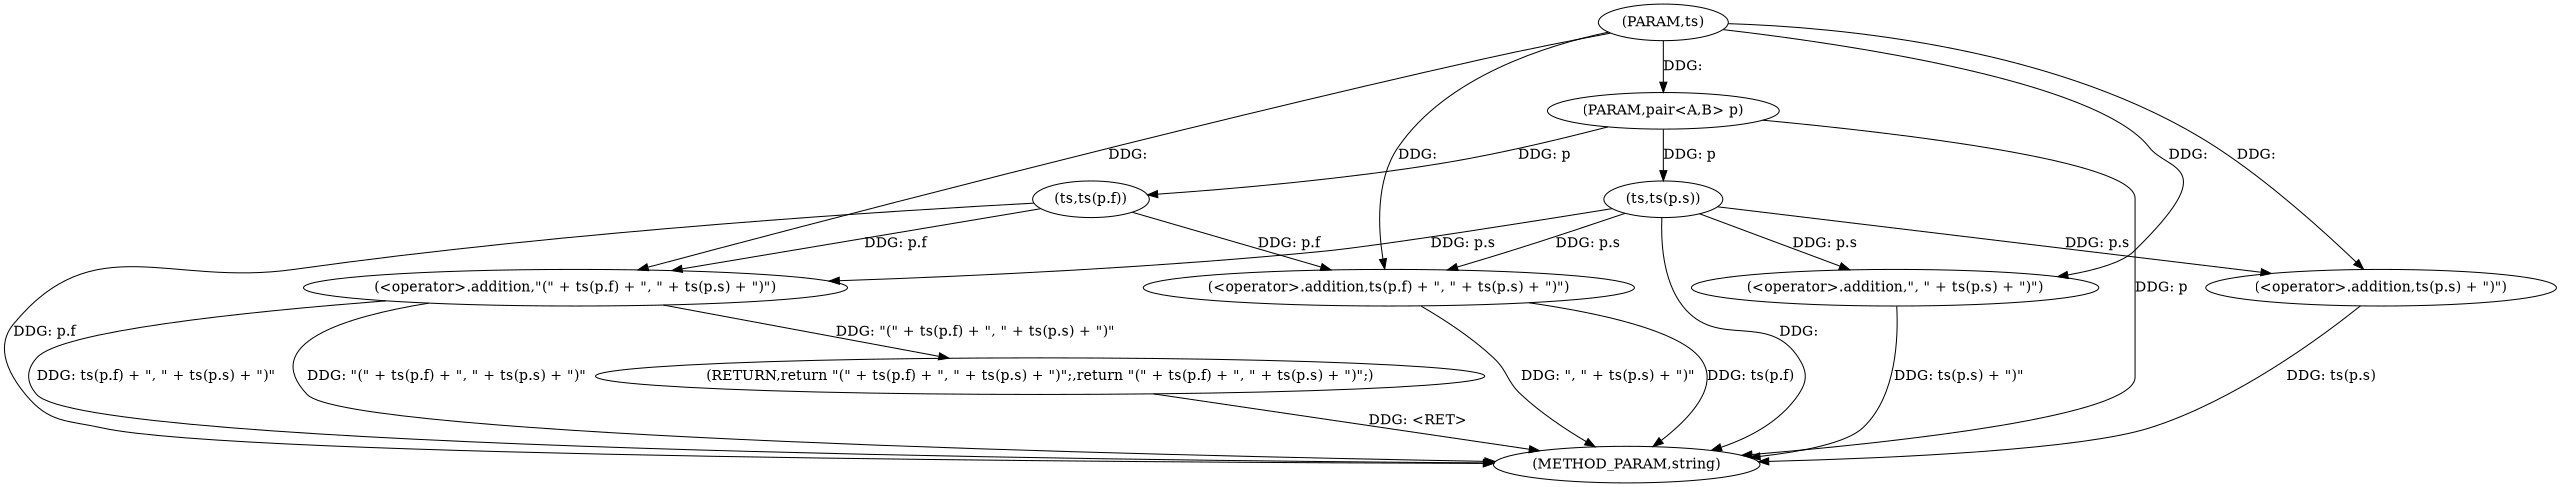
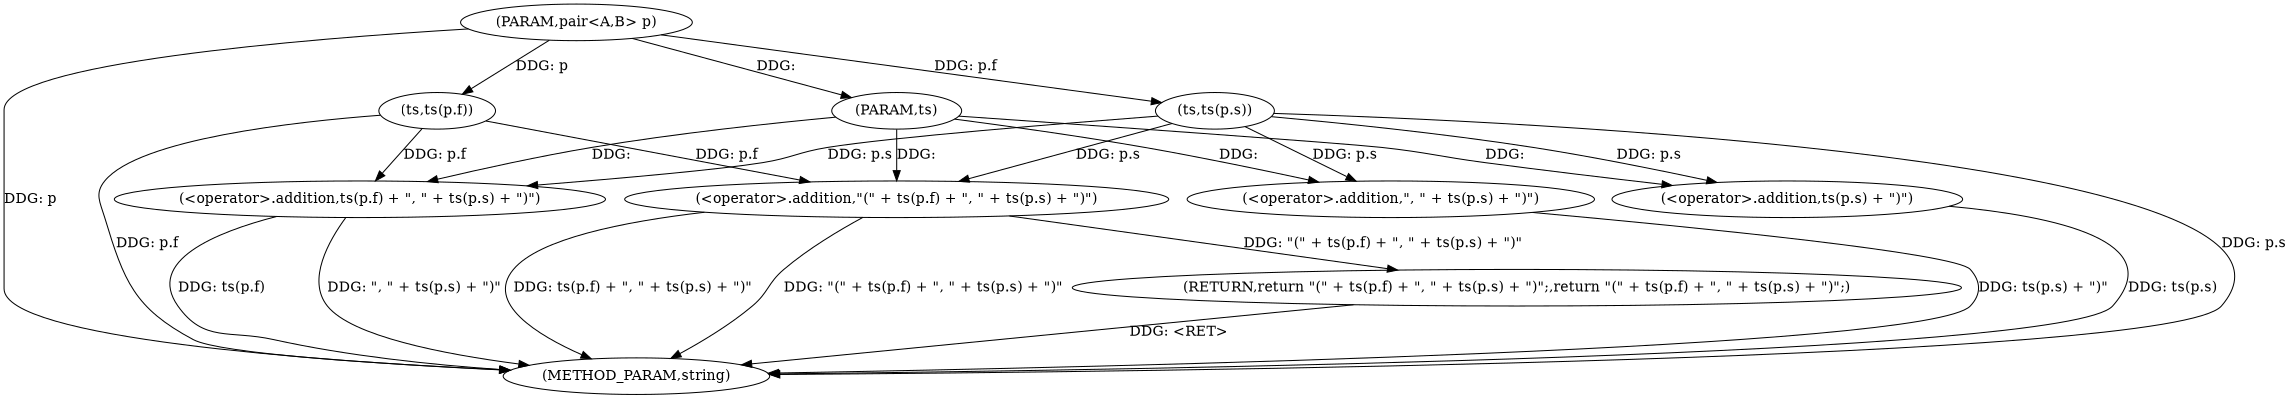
  digraph {
    n1 [label="(PARAM,ts)"]
    n2 [label="(PARAM,pair<A,B> p)"]
    n3 [label="(<operator>.addition,\"(\" + ts(p.f) + \", \" + ts(p.s) + \")\")"]
    n4 [label="(<operator>.addition,ts(p.f) + \", \" + ts(p.s) + \")\")"]
    n5 [label="(<operator>.addition,\", \" + ts(p.s) + \")\")"]
    n6 [label="(<operator>.addition,ts(p.s) + \")\")"]
    n7 [label="(METHOD_PARAM,string)"]
    n8 [label="(ts,ts(p.f))"]
    n9 [label="(ts,ts(p.s))"]
    n10 [label="(RETURN,return \"(\" + ts(p.f) + \", \" + ts(p.s) + \")\";,return \"(\" + ts(p.f) + \", \" + ts(p.s) + \")\";)"]
-   n1 -> n2 [label="DDG: "]
+   n2 -> n1 [label="DDG: "]
    n1 -> n3 [label="DDG: "]
    n1 -> n4 [label="DDG: "]
    n1 -> n5 [label="DDG: "]
    n1 -> n6 [label="DDG: "]
    n2 -> n7 [label="DDG: p"]
    n2 -> n8 [label="DDG: p"]
-   n2 -> n9 [label="DDG: p"]
+   n2 -> n9 [label="DDG: p.f"]
    n3 -> n7 [label="DDG: ts(p.f) + \", \" + ts(p.s) + \")\""]
    n3 -> n7 [label="DDG: \"(\" + ts(p.f) + \", \" + ts(p.s) + \")\""]
    n3 -> n10 [label="DDG: \"(\" + ts(p.f) + \", \" + ts(p.s) + \")\""]
    n4 -> n7 [label="DDG: ts(p.f)"]
    n4 -> n7 [label="DDG: \", \" + ts(p.s) + \")\""]
    n5 -> n7 [label="DDG: ts(p.s) + \")\""]
    n6 -> n7 [label="DDG: ts(p.s)"]
    n8 -> n3 [label="DDG: p.f"]
    n8 -> n4 [label="DDG: p.f"]
    n8 -> n7 [label="DDG: p.f"]
    n9 -> n3 [label="DDG: p.s"]
    n9 -> n4 [label="DDG: p.s"]
    n9 -> n5 [label="DDG: p.s"]
    n9 -> n6 [label="DDG: p.s"]
-   n9 -> n7 [label="DDG: "]
+   n9 -> n7 [label="DDG: p.s"]
    n10 -> n7 [label="DDG: <RET>"]
  }
